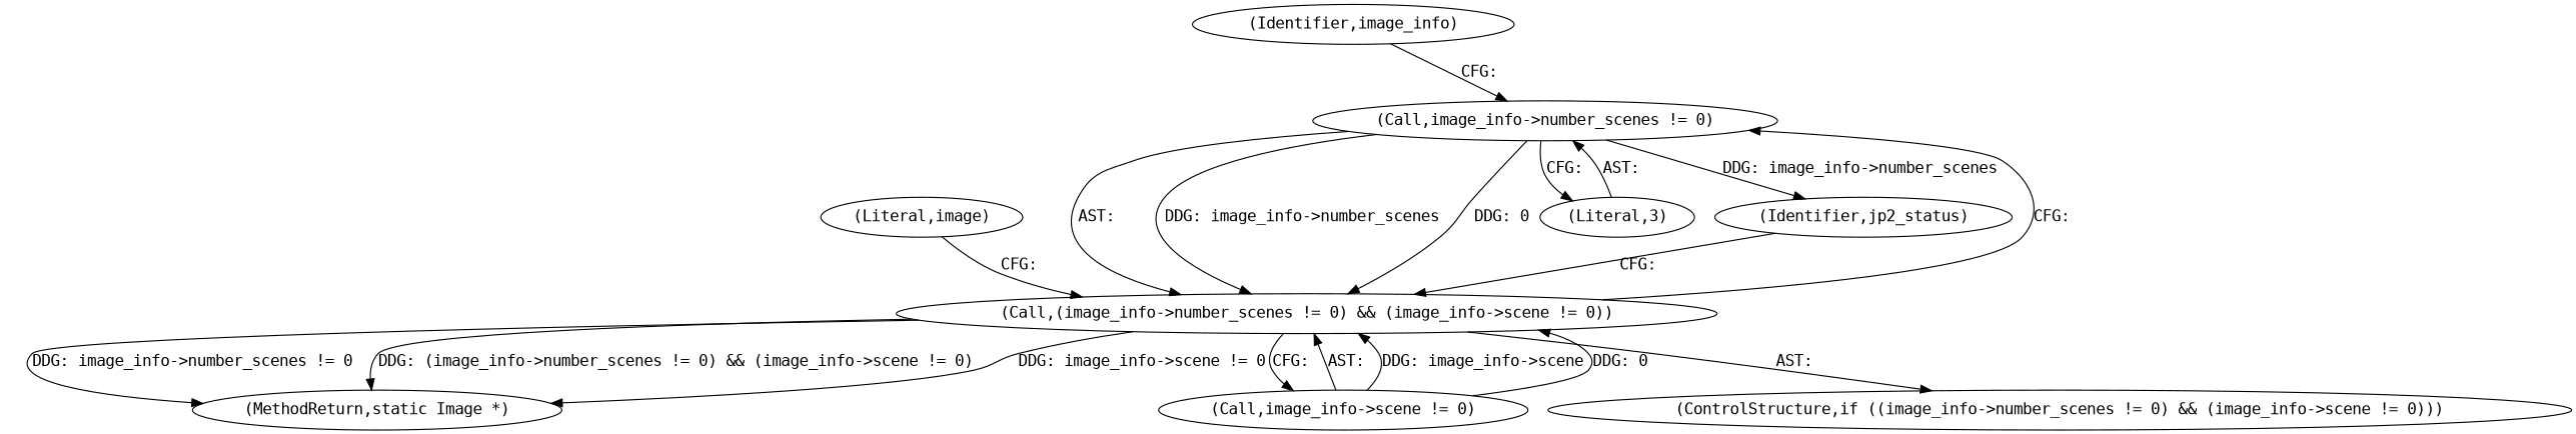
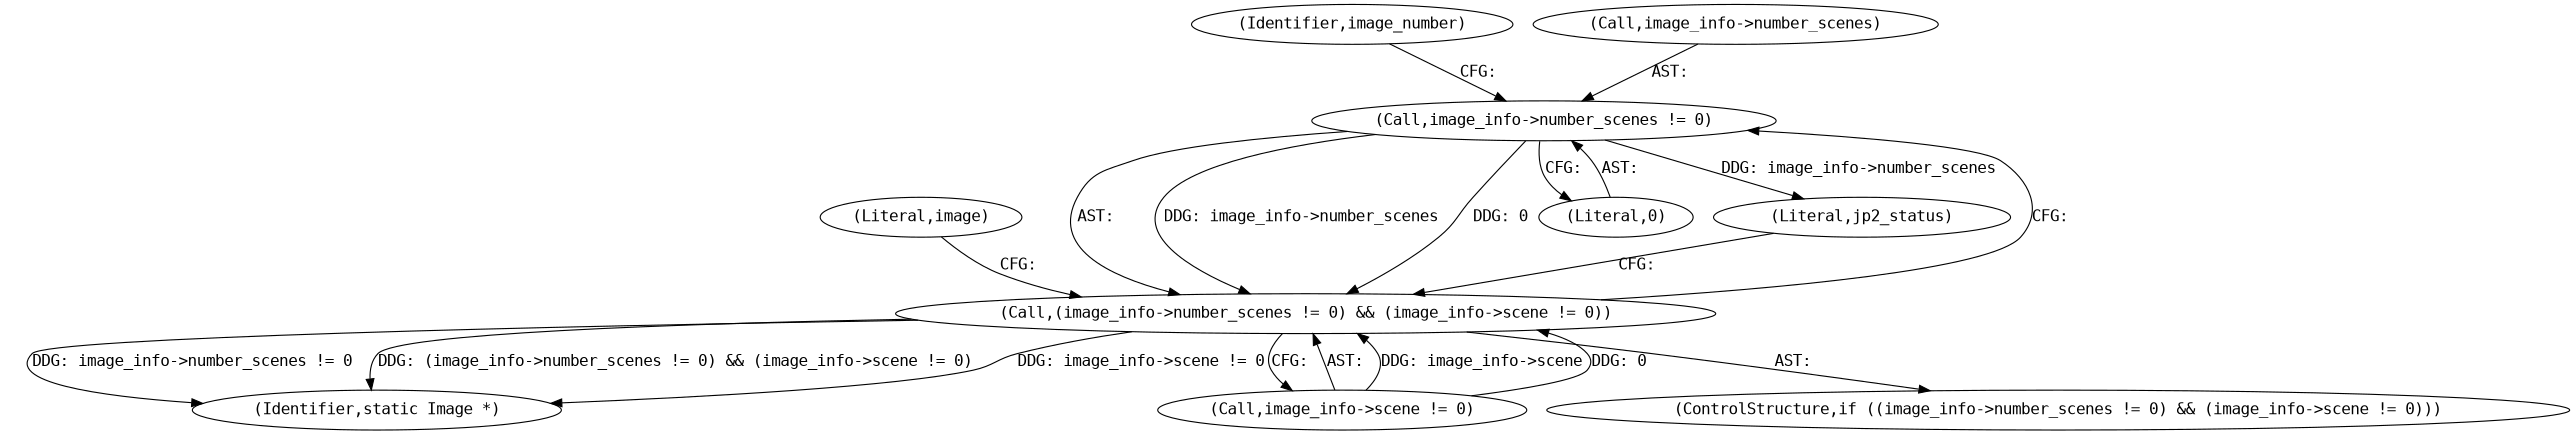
  digraph {
    fontname="DejaVu Sans Mono"
    node [fontname="DejaVu Sans Mono"]
    edge [fontname="DejaVu Sans Mono"]
    n1 [label="(Call,image_info->number_scenes != 0)"]
    n2 [label="(Call,(image_info->number_scenes != 0) && (image_info->scene != 0))"]
-   n3 [label="(Literal,3)"]
-   n4 [label="(Identifier,jp2_status)"]
-   n5 [label="(MethodReturn,static Image *)"]
+   n3 [label="(Literal,0)"]
+   n4 [label="(Literal,jp2_status)"]
+   n5 [label="(Identifier,static Image *)"]
    n6 [label="(Call,image_info->scene != 0)"]
    n7 [label="(ControlStructure,if ((image_info->number_scenes != 0) && (image_info->scene != 0)))"]
-   n8 [label="(Identifier,image_info)"]
+   n8 [label="(Identifier,image_number)"]
+   n9 [label="(Call,image_info->number_scenes)"]
    n10 [label="(Literal,image)"]
    n1 -> n2 [label="AST: "]
    n1 -> n2 [label="DDG: image_info->number_scenes"]
    n1 -> n2 [label="DDG: 0"]
    n1 -> n3 [label="CFG: "]
    n1 -> n4 [label="DDG: image_info->number_scenes"]
    n2 -> n1 [label="CFG: "]
    n2 -> n5 [label="DDG: image_info->number_scenes != 0"]
    n2 -> n5 [label="DDG: (image_info->number_scenes != 0) && (image_info->scene != 0)"]
    n2 -> n5 [label="DDG: image_info->scene != 0"]
    n2 -> n6 [label="CFG: "]
    n2 -> n7 [label="AST: "]
    n3 -> n1 [label="AST: "]
    n4 -> n2 [label="CFG: "]
    n6 -> n2 [label="AST: "]
    n6 -> n2 [label="DDG: image_info->scene"]
    n6 -> n2 [label="DDG: 0"]
    n8 -> n1 [label="CFG: "]
+   n9 -> n1 [label="AST: "]
    n10 -> n2 [label="CFG: "]
  }
